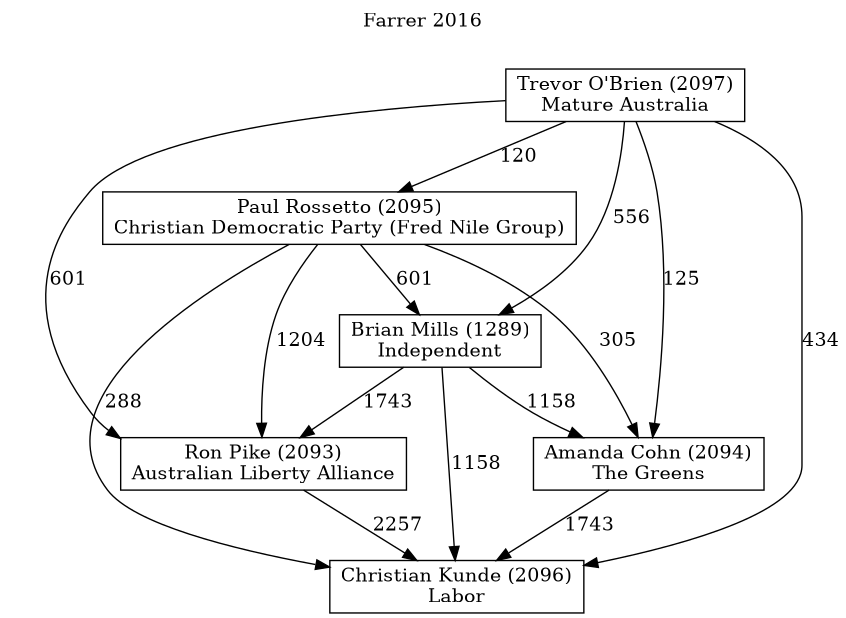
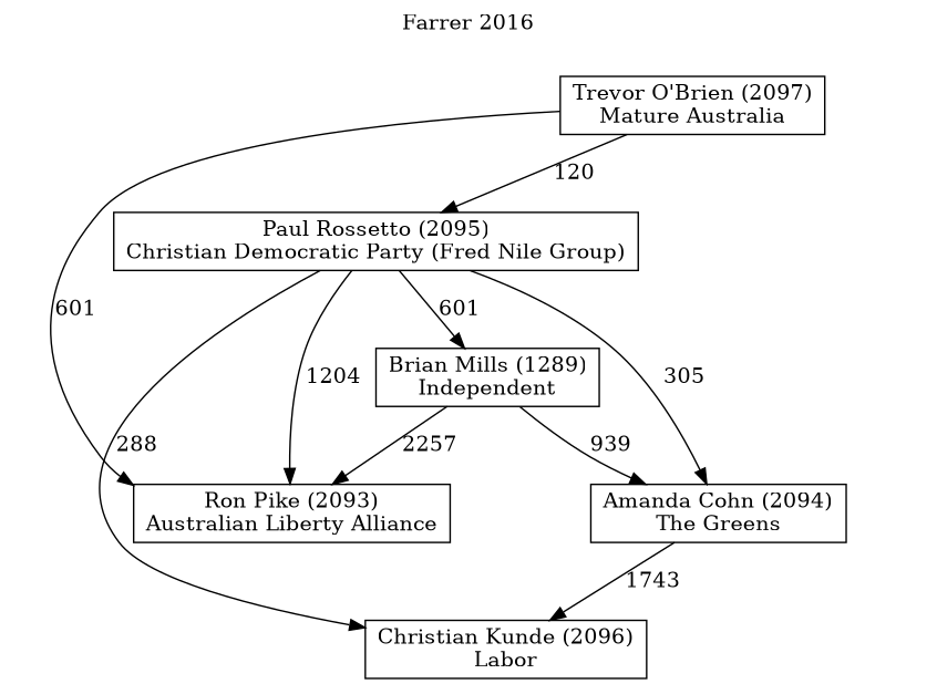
  digraph {
    label="Farrer 2016"
    labelloc=t
    mclimit=10
    node [shape=box]
    n1 [label="Ron Pike (2093)\nAustralian Liberty Alliance"]
    n2 [label="Christian Kunde (2096)\nLabor"]
    n3 [label="Amanda Cohn (2094)\nThe Greens"]
    n4 [label="Paul Rossetto (2095)\nChristian Democratic Party (Fred Nile Group)"]
    n5 [label="Brian Mills (1289)\nIndependent"]
    n6 [label="Trevor O'Brien (2097)\nMature Australia"]
-   n1 -> n2 [label=2257]
    n3 -> n2 [label=1743]
    n4 -> n1 [label=1204]
    n4 -> n2 [label=288]
    n4 -> n3 [label=305]
    n4 -> n5 [label=601]
-   n5 -> n1 [label=1743]
-   n5 -> n2 [label=1158]
-   n5 -> n3 [label=1158]
+   n5 -> n1 [label=2257]
+   n5 -> n3 [label=939]
    n6 -> n1 [label=601]
-   n6 -> n2 [label=434]
-   n6 -> n3 [label=125]
    n6 -> n4 [label=120]
-   n6 -> n5 [label=556]
  }
